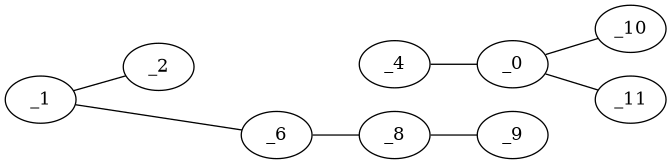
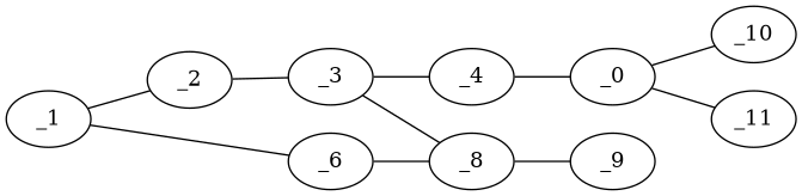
  graph {
    rankdir=LR
    node [charge=0 chem=1 symbol="C  " y=-1.3925]
    edge [valence=1]
    _1 [x=7.2807 y=-1.3149]
    _2 [x=7.5395 y=-0.349]
    _6 [x=5.4487 y=-0.5561]
+   _3 [x=5.7075 y=0.4099]
    _8 [chem=4 symbol="N  " x=4.9709 y=1.3925]
    _4 [x=3.1045 y=-0.398]
    _9 [x=4.4709 y=2.2585]
    n8 [label=_0 x=3]
    _10 [x=2]
    _11 [chem=2 symbol="O  " x=2.5 y=-2.2585]
    _1 -- _2
    _1 -- _6
+   _2 -- _3
    _6 -- _8
+   _3 -- _8
+   _3 -- _4
    _8 -- _9
    _4 -- n8
    n8 -- _10
    n8 -- _11
  }
